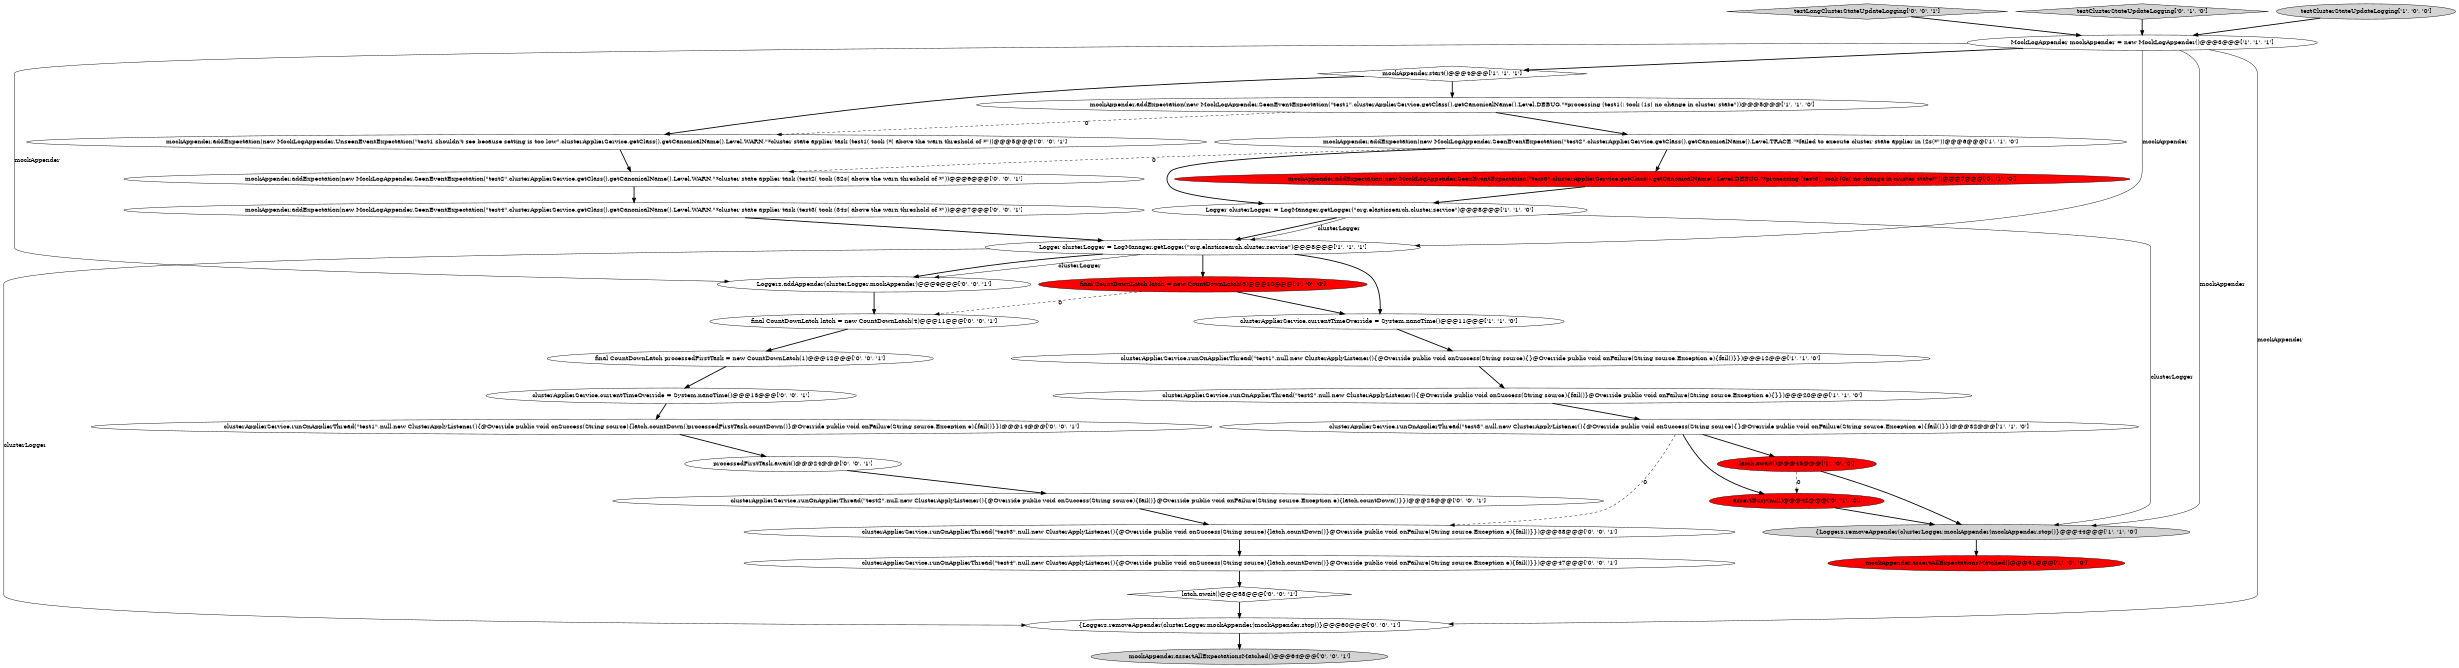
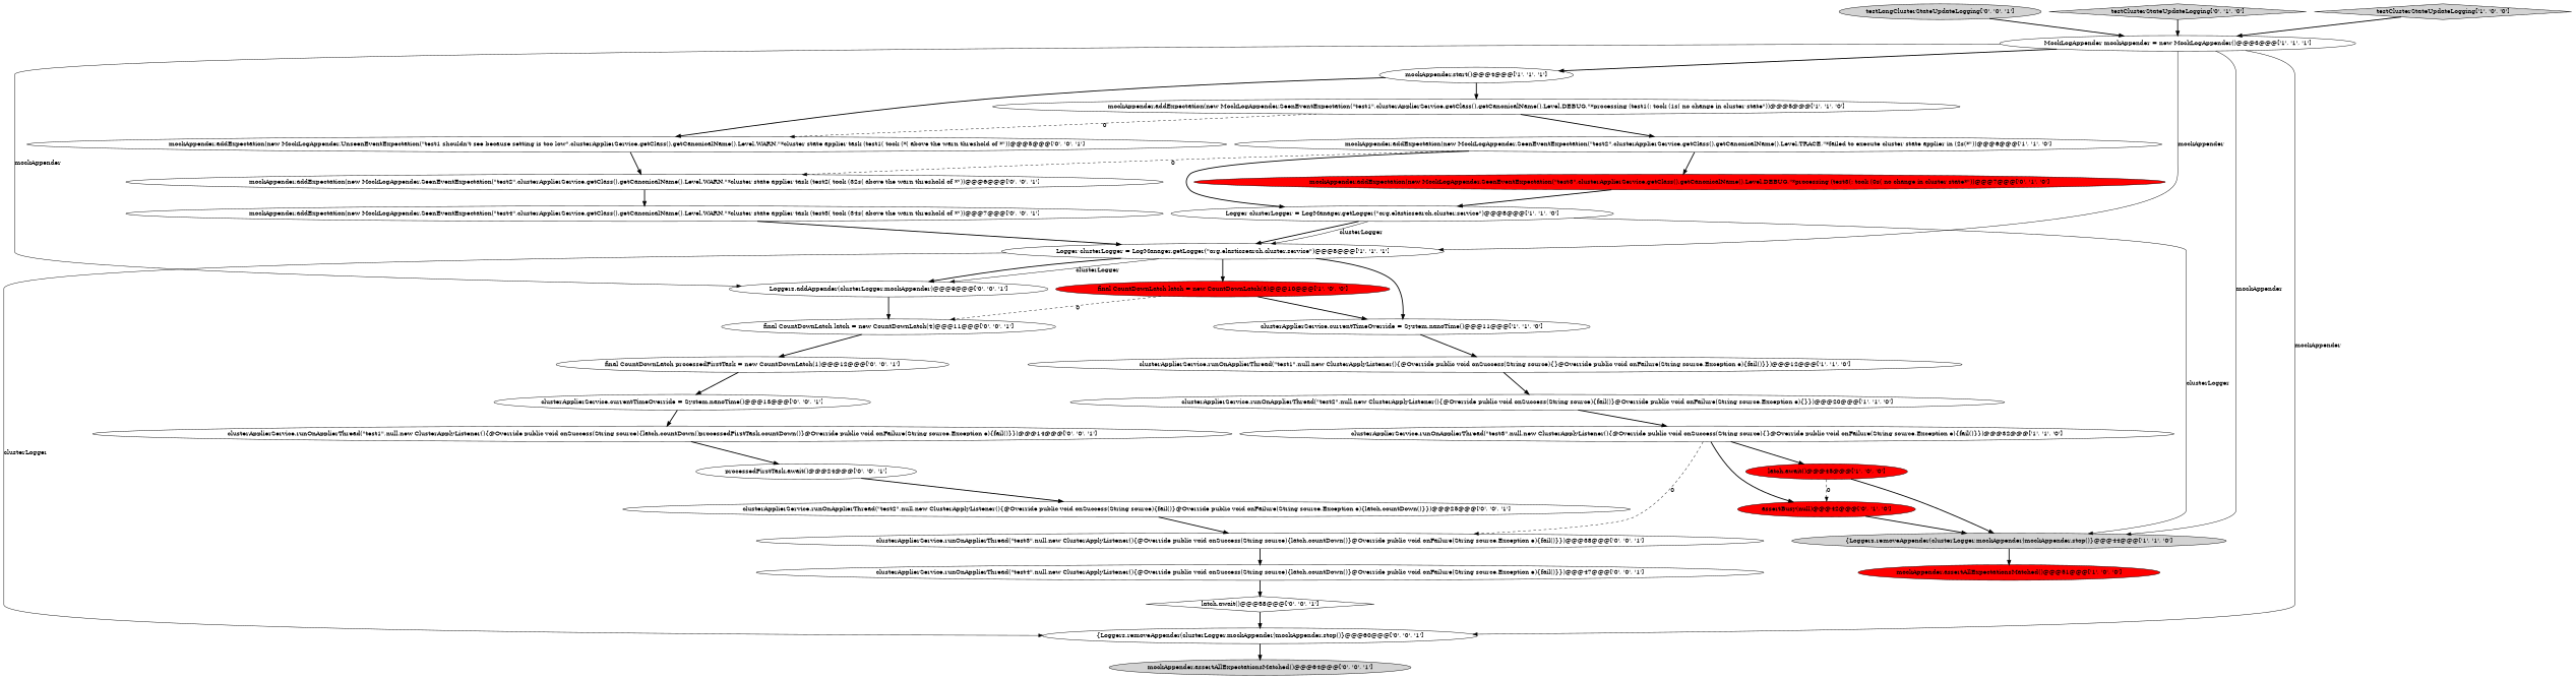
  digraph {
    node [fillcolor=white shape=ellipse style=filled]
    edge [style=bold]
    n1 [fillcolor=red label="latch.await()@@@45@@@['1', '0', '0']"]
    n2 [fillcolor=red label="assertBusy(null)@@@42@@@['0', '1', '0']"]
    n3 [fillcolor=lightgray label="{Loggers.removeAppender(clusterLogger,mockAppender)mockAppender.stop()}@@@44@@@['1', '1', '0']"]
    n4 [fillcolor=red label="mockAppender.assertAllExpectationsMatched()@@@51@@@['1', '0', '0']"]
    n5 [label="processedFirstTask.await()@@@24@@@['0', '0', '1']"]
    n6 [label="clusterApplierService.runOnApplierThread(\"test2\",null,new ClusterApplyListener(){@Override public void onSuccess(String source){fail()}@Override public void onFailure(String source,Exception e){latch.countDown()}})@@@25@@@['0', '0', '1']"]
    n7 [label="clusterApplierService.runOnApplierThread(\"test3\",null,new ClusterApplyListener(){@Override public void onSuccess(String source){latch.countDown()}@Override public void onFailure(String source,Exception e){fail()}})@@@38@@@['0', '0', '1']"]
    n8 [label="clusterApplierService.runOnApplierThread(\"test4\",null,new ClusterApplyListener(){@Override public void onSuccess(String source){latch.countDown()}@Override public void onFailure(String source,Exception e){fail()}})@@@47@@@['0', '0', '1']"]
    n9 [label="latch.await()@@@58@@@['0', '0', '1']" shape=diamond]
    n10 [label="final CountDownLatch processedFirstTask = new CountDownLatch(1)@@@12@@@['0', '0', '1']"]
    n11 [label="clusterApplierService.currentTimeOverride = System.nanoTime()@@@13@@@['0', '0', '1']"]
    n12 [label="clusterApplierService.runOnApplierThread(\"test1\",null,new ClusterApplyListener(){@Override public void onSuccess(String source){latch.countDown()processedFirstTask.countDown()}@Override public void onFailure(String source,Exception e){fail()}})@@@14@@@['0', '0', '1']"]
    n13 [label="mockAppender.addExpectation(new MockLogAppender.SeenEventExpectation(\"test2\",clusterApplierService.getClass().getCanonicalName(),Level.WARN,\"*cluster state applier task (test2( took (32s( above the warn threshold of *\"))@@@6@@@['0', '0', '1']"]
    n14 [label="mockAppender.addExpectation(new MockLogAppender.SeenEventExpectation(\"test4\",clusterApplierService.getClass().getCanonicalName(),Level.WARN,\"*cluster state applier task (test3( took (34s( above the warn threshold of *\"))@@@7@@@['0', '0', '1']"]
    n15 [label="Logger clusterLogger = LogManager.getLogger(\"org.elasticsearch.cluster.service\")@@@8@@@['1', '1', '1']"]
    n16 [label="final CountDownLatch latch = new CountDownLatch(4)@@@11@@@['0', '0', '1']"]
    n17 [label="mockAppender.addExpectation(new MockLogAppender.SeenEventExpectation(\"test2\",clusterApplierService.getClass().getCanonicalName(),Level.TRACE,\"*failed to execute cluster state applier in (2s(*\"))@@@6@@@['1', '1', '0']"]
    n18 [label="Logger clusterLogger = LogManager.getLogger(\"org.elasticsearch.cluster.service\")@@@8@@@['1', '1', '0']"]
    n19 [fillcolor=red label="mockAppender.addExpectation(new MockLogAppender.SeenEventExpectation(\"test3\",clusterApplierService.getClass().getCanonicalName(),Level.DEBUG,\"*processing (test3(: took (0s( no change in cluster state*\"))@@@7@@@['0', '1', '0']"]
    n20 [fillcolor=red label="final CountDownLatch latch = new CountDownLatch(3)@@@10@@@['1', '0', '0']"]
    n21 [label="clusterApplierService.currentTimeOverride = System.nanoTime()@@@11@@@['1', '1', '0']"]
    n22 [label="clusterApplierService.runOnApplierThread(\"test1\",null,new ClusterApplyListener(){@Override public void onSuccess(String source){}@Override public void onFailure(String source,Exception e){fail()}})@@@12@@@['1', '1', '0']"]
-   n23 [fillcolor=lightgray label="testLongClusterStateUpdateLogging['0', '0', '1']" shape=diamond]
+   n23 [fillcolor=lightgray label="testLongClusterStateUpdateLogging['0', '0', '1']"]
    n24 [label="MockLogAppender mockAppender = new MockLogAppender()@@@3@@@['1', '1', '1']"]
    n25 [label="{Loggers.removeAppender(clusterLogger,mockAppender)mockAppender.stop()}@@@60@@@['0', '0', '1']"]
    n26 [label="Loggers.addAppender(clusterLogger,mockAppender)@@@9@@@['0', '0', '1']"]
-   n27 [label="mockAppender.start()@@@4@@@['1', '1', '1']" shape=diamond]
+   n27 [label="mockAppender.start()@@@4@@@['1', '1', '1']"]
    n28 [label="clusterApplierService.runOnApplierThread(\"test2\",null,new ClusterApplyListener(){@Override public void onSuccess(String source){fail()}@Override public void onFailure(String source,Exception e){}})@@@20@@@['1', '1', '0']"]
    n29 [label="clusterApplierService.runOnApplierThread(\"test3\",null,new ClusterApplyListener(){@Override public void onSuccess(String source){}@Override public void onFailure(String source,Exception e){fail()}})@@@32@@@['1', '1', '0']"]
    n30 [fillcolor=lightgray label="mockAppender.assertAllExpectationsMatched()@@@64@@@['0', '0', '1']"]
    n31 [label="mockAppender.addExpectation(new MockLogAppender.SeenEventExpectation(\"test1\",clusterApplierService.getClass().getCanonicalName(),Level.DEBUG,\"*processing (test1(: took (1s( no change in cluster state\"))@@@5@@@['1', '1', '0']"]
    n32 [label="mockAppender.addExpectation(new MockLogAppender.UnseenEventExpectation(\"test1 shouldn't see because setting is too low\",clusterApplierService.getClass().getCanonicalName(),Level.WARN,\"*cluster state applier task (test1( took (*( above the warn threshold of *\"))@@@5@@@['0', '0', '1']"]
    n33 [fillcolor=lightgray label="testClusterStateUpdateLogging['0', '1', '0']" shape=diamond]
-   n34 [fillcolor=lightgray label="testClusterStateUpdateLogging['1', '0', '0']"]
+   n34 [fillcolor=lightgray label="testClusterStateUpdateLogging['1', '0', '0']" shape=diamond]
    n1 -> n2 [label=0 style=dashed]
    n1 -> n3
    n2 -> n3
    n3 -> n4
    n5 -> n6
    n6 -> n7
    n7 -> n8
    n8 -> n9
    n9 -> n25
    n10 -> n11
    n11 -> n12
    n12 -> n5
    n13 -> n14
    n14 -> n15
    n15 -> n20
    n15 -> n21
    n15 -> n25 [label=clusterLogger style=solid]
    n15 -> n26
    n15 -> n26 [label=clusterLogger style=solid]
    n16 -> n10
    n17 -> n13 [label=0 style=dashed]
    n17 -> n18
    n17 -> n19
    n18 -> n3 [label=clusterLogger style=solid]
    n18 -> n15
    n18 -> n15 [label=clusterLogger style=solid]
    n19 -> n18
    n20 -> n16 [label=0 style=dashed]
    n20 -> n21
    n21 -> n22
    n22 -> n28
    n23 -> n24
    n24 -> n3 [label=mockAppender style=solid]
    n24 -> n15 [label=mockAppender style=solid]
    n24 -> n25 [label=mockAppender style=solid]
    n24 -> n26 [label=mockAppender style=solid]
    n24 -> n27
    n25 -> n30
    n26 -> n16
    n27 -> n31
    n27 -> n32
    n28 -> n29
    n29 -> n1
    n29 -> n2
    n29 -> n7 [label=0 style=dashed]
    n31 -> n17
    n31 -> n32 [label=0 style=dashed]
    n32 -> n13
    n33 -> n24
    n34 -> n24
  }
